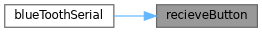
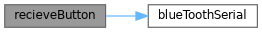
  digraph {
    rankdir=LR
    node [fontname=Helvetica fontsize=10 shape=box style=filled]
    n1 [color=gray40 fillcolor=grey60 fontcolor=black height=0.2 label=recieveButton width=0.4]
    n2 [color=grey40 fillcolor=white height=0.2 label=blueToothSerial width=0.4]
-   n2 -> n1 [color=steelblue1 fontname=Helvetica fontsize=10 labelfontname=Helvetica labelfontsize=10 style=solid]
+   n1 -> n2 [color=steelblue1 fontname=Helvetica fontsize=10 labelfontname=Helvetica labelfontsize=10 style=solid]
  }
